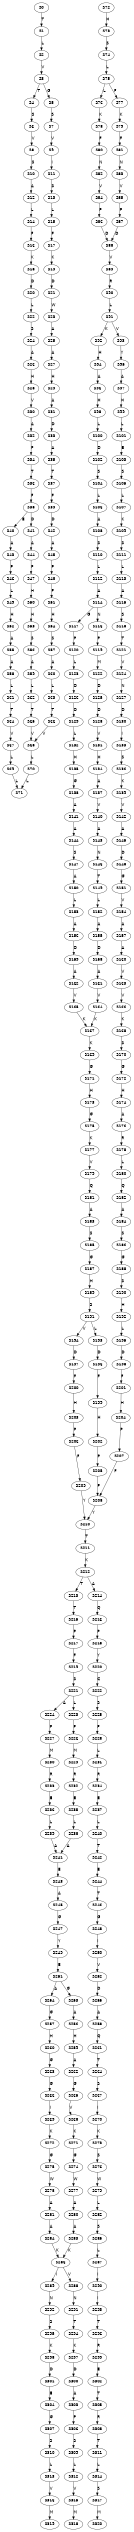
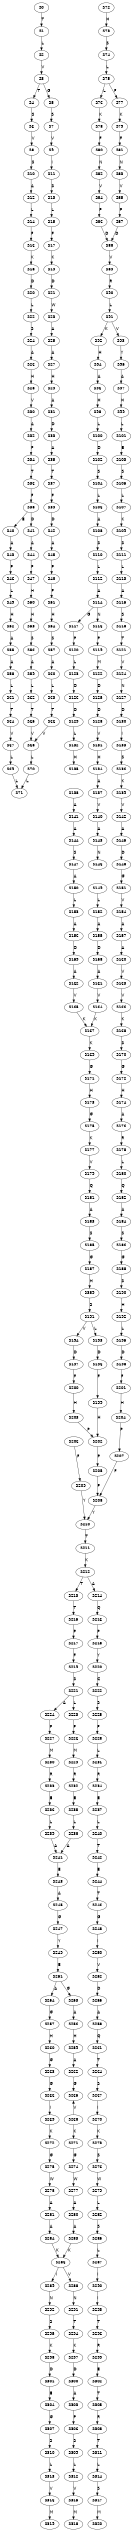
  strict digraph {
    fontname="DejaVu Sans"
    node [fontname="DejaVu Sans"]
    edge [fontname="DejaVu Sans"]
    S0
    S1
    S2
    S3
    S4
    S5
    S6
    S7
    S8
    S9
    S10
    S11
    S12
    S13
    S14
    S15
    S16
    S17
    S18
    S19
    S20
    S21
    S22
    S23
    S24
    S25
    S26
    S27
    S28
    S29
    S30
    S31
    S32
    S33
    S34
    S35
    S36
    S37
    S38
    S39
    S40
    S41
    S42
    S43
    S44
    S45
    S46
    S47
    S48
    S49
    S50
    S51
    S52
    S53
    S54
    S55
    S56
    S57
    S58
    S59
    S60
    S61
    S62
    S63
    S64
    S65
    S66
    S67
    S68
    S69
    S70
    S71
    S72
    S73
    S74
    S75
    S76
    S77
    S78
    S79
    S80
    S81
    S82
    S83
    S84
    S85
    S86
    S87
    S88
    S89
    S90
    S91
    S92
    S93
    S94
    S95
    S96
    S97
    S98
    S99
    S100
    S101
    S102
    S103
    S104
    S105
    S106
    S107
    S108
    S109
    S110
    S111
    S112
    S113
    S114
    S115
    S116
    S117
    S118
    S119
    S120
    S121
    S122
    S123
    S124
    S125
    S126
    S127
    S128
    S129
    S130
    S131
    S132
    S133
    S134
    S135
    S136
    S137
    S138
    S139
    S140
    S141
    S142
    S143
    S144
    S145
    S146
    S147
    S148
    S149
    S150
    S151
    S152
    S153
    S154
    S155
    S156
    S157
    S158
    S159
    S160
    S161
    S162
    S163
    S164
    S165
    S166
    S167
    S168
    S169
    S170
    S171
    S172
    S173
    S174
    S175
    S176
    S177
    S178
    S179
    S180
    S181
    S182
    S183
    S184
    S185
    S186
    S187
    S188
-   S189
+   S189 [label=S389]
    S190
    S191
    S192
    S193
    S194
    S195
    S196
    S197
    S198
    S199
    S200
    S201
    S202
    S203
    S204
    S205
    S206
    S207
    S208
    S209
    S210
    S211
    S212
    S213
    S214
    S215
    S216
    S217
    S218
    S219
    S220
    S221
    S222
    S223
    S224
    S225
    S226
    S227
    S228
    S229
    S230
    S231
    S232
    S233
    S234
    S235
    S236
    S237
    S238
    S239
    S240
    S241
    S242
    S243
    S244
    S245
    S246
    S247
    S248
    S249
    S250
    S251
    S252
    S253
    S254
    S255
    S256
    S257
    S258
    S259
    S260
    S261
    S262
    S263
    S264
    S265
    S266
    S267
    S268
    S269
    S270
    S271
    S272
    S273
    S274
    S275
    S276
    S277
    S278
    S279
    S280
    S281
    S282
    S283
    S284
    S285
    S286
    S287
    S288
    S289
    S290
    S291
    S292
    S293
    S294
    S295
    S296
    S297
    S298
    S299
    S300
    S301
    S302
    S303
    S304
    S305
    S306
    S307
    S308
    S309
    S310
    S311
    S312
    S313
    S314
    S315
    S316
    S317
    S318
    S319
    S320
    S0 -> S1 [label=T]
    S1 -> S2 [label=L]
    S2 -> S3 [label=V]
    S3 -> S4 [label=T]
    S3 -> S5 [label=G]
    S4 -> S6 [label=S]
    S5 -> S7 [label=S]
    S6 -> S8 [label=V]
    S7 -> S9 [label=V]
    S8 -> S10 [label=S]
    S9 -> S11 [label=I]
    S10 -> S12 [label=A]
    S11 -> S13 [label=S]
    S12 -> S14 [label=L]
    S13 -> S15 [label=L]
    S14 -> S16 [label=F]
    S15 -> S17 [label=F]
    S16 -> S18 [label=K]
    S17 -> S19 [label=K]
    S18 -> S20 [label=D]
    S19 -> S21 [label=D]
    S20 -> S22 [label=L]
    S21 -> S23 [label=W]
    S22 -> S24 [label=S]
    S23 -> S25 [label=A]
    S24 -> S26 [label=A]
    S25 -> S27 [label=A]
    S26 -> S28 [label=H]
    S27 -> S29 [label=H]
    S28 -> S30 [label=V]
    S29 -> S31 [label=A]
    S30 -> S32 [label=A]
    S31 -> S33 [label=D]
    S32 -> S34 [label=P]
    S33 -> S35 [label=A]
    S34 -> S36 [label=T]
    S35 -> S37 [label=T]
    S36 -> S38 [label=F]
    S37 -> S39 [label=F]
    S38 -> S40 [label=E]
    S38 -> S41 [label=D]
    S39 -> S42 [label=D]
    S40 -> S43 [label=A]
    S41 -> S44 [label=A]
    S42 -> S45 [label=A]
    S43 -> S46 [label=P]
    S44 -> S47 [label=P]
    S45 -> S48 [label=P]
    S46 -> S49 [label=L]
    S47 -> S50 [label=H]
    S48 -> S51 [label=F]
    S49 -> S52 [label=H]
    S50 -> S53 [label=H]
    S51 -> S54 [label=H]
    S52 -> S55 [label=A]
    S53 -> S56 [label=S]
    S54 -> S57 [label=S]
    S55 -> S58 [label=A]
    S56 -> S59 [label=A]
    S57 -> S60 [label=A]
    S58 -> S61 [label=L]
    S59 -> S62 [label=L]
    S60 -> S63 [label=L]
    S61 -> S64 [label=T]
    S62 -> S65 [label=T]
    S63 -> S66 [label=T]
    S64 -> S67 [label=V]
    S65 -> S68 [label=V]
    S66 -> S68 [label=V]
    S67 -> S69 [label=L]
    S68 -> S70 [label=L]
    S69 -> S71 [label=L]
    S70 -> S71 [label=L]
    S72 -> S73 [label=H]
    S73 -> S74 [label=S]
    S74 -> S75 [label=L]
    S75 -> S76 [label=L]
    S75 -> S77 [label=F]
    S76 -> S78 [label=K]
    S77 -> S79 [label=K]
    S78 -> S80 [label=F]
    S79 -> S81 [label=F]
    S80 -> S82 [label=N]
    S81 -> S83 [label=N]
    S82 -> S84 [label=V]
    S83 -> S85 [label=V]
    S84 -> S86 [label=P]
    S85 -> S87 [label=P]
    S86 -> S88 [label=D]
    S87 -> S88 [label=D]
    S88 -> S89 [label=V]
    S89 -> S90 [label=R]
    S90 -> S91 [label=L]
    S91 -> S92 [label=K]
    S91 -> S93 [label=V]
    S92 -> S94 [label=H]
    S93 -> S95 [label=Y]
    S94 -> S96 [label=A]
    S95 -> S97 [label=A]
    S96 -> S98 [label=H]
    S97 -> S99 [label=H]
    S98 -> S100 [label=L]
    S99 -> S101 [label=L]
    S100 -> S102 [label=D]
    S101 -> S103 [label=E]
    S102 -> S104 [label=S]
    S103 -> S105 [label=S]
    S104 -> S106 [label=L]
    S105 -> S107 [label=L]
    S106 -> S108 [label=A]
    S107 -> S109 [label=K]
    S108 -> S110 [label=S]
    S109 -> S111 [label=S]
    S110 -> S112 [label=L]
    S111 -> S113 [label=L]
    S112 -> S114 [label=A]
    S113 -> S115 [label=A]
    S114 -> S116 [label=N]
    S114 -> S117 [label=G]
    S115 -> S118 [label=S]
    S116 -> S119 [label=P]
    S117 -> S120 [label=P]
    S118 -> S121 [label=T]
    S119 -> S122 [label=M]
    S120 -> S123 [label=L]
    S121 -> S124 [label=V]
    S122 -> S125 [label=D]
    S123 -> S126 [label=D]
    S124 -> S127 [label=N]
    S125 -> S128 [label=D]
    S126 -> S129 [label=D]
    S127 -> S130 [label=D]
    S128 -> S131 [label=V]
    S129 -> S132 [label=L]
    S130 -> S133 [label=I]
    S131 -> S134 [label=H]
    S132 -> S135 [label=H]
    S133 -> S136 [label=S]
    S134 -> S137 [label=A]
-   S135 -> S138 [label=G]
    S136 -> S139 [label=K]
    S137 -> S140 [label=V]
    S138 -> S141 [label=A]
    S139 -> S142 [label=V]
    S140 -> S143 [label=A]
    S141 -> S144 [label=A]
    S142 -> S145 [label=A]
    S143 -> S146 [label=N]
    S144 -> S147 [label=S]
    S145 -> S148 [label=D]
-   S146 -> S149 [label=T]
    S147 -> S150 [label=A]
    S148 -> S151 [label=G]
    S149 -> S152 [label=L]
    S150 -> S153 [label=L]
    S151 -> S154 [label=V]
    S152 -> S155 [label=A]
    S153 -> S156 [label=A]
    S154 -> S157 [label=A]
    S155 -> S158 [label=D]
    S156 -> S159 [label=D]
    S157 -> S160 [label=A]
    S158 -> S161 [label=A]
    S159 -> S162 [label=A]
    S160 -> S163 [label=V]
    S161 -> S164 [label=V]
    S162 -> S165 [label=V]
    S163 -> S166 [label=V]
    S164 -> S167 [label=K]
    S165 -> S167 [label=K]
    S166 -> S168 [label=K]
    S167 -> S169 [label=K]
    S168 -> S170 [label=S]
    S169 -> S171 [label=G]
    S170 -> S172 [label=G]
    S171 -> S173 [label=H]
    S172 -> S174 [label=H]
    S173 -> S175 [label=G]
    S174 -> S176 [label=A]
    S175 -> S177 [label=K]
    S176 -> S178 [label=R]
    S177 -> S179 [label=V]
    S178 -> S180 [label=L]
    S179 -> S181 [label=Q]
    S180 -> S182 [label=Q]
    S181 -> S183 [label=A]
    S182 -> S184 [label=A]
    S183 -> S185 [label=S]
    S184 -> S186 [label=S]
    S185 -> S187 [label=G]
    S186 -> S188 [label=G]
    S187 -> S189 [label=H]
    S188 -> S190 [label=S]
    S189 -> S191 [label=S]
    S190 -> S192 [label=H]
    S191 -> S193 [label=L]
    S191 -> S194 [label=V]
    S192 -> S195 [label=L]
    S193 -> S196 [label=D]
    S194 -> S197 [label=D]
    S195 -> S198 [label=D]
    S196 -> S199 [label=F]
    S197 -> S200 [label=F]
    S198 -> S201 [label=F]
    S199 -> S202 [label=H]
    S200 -> S203 [label=H]
    S201 -> S204 [label=H]
    S202 -> S205 [label=P]
-   S203 -> S206 [label=P]
+   S203 -> S202 [label=P]
    S204 -> S207 [label=P]
    S205 -> S208 [label=F]
    S206 -> S209 [label=F]
    S207 -> S208 [label=F]
    S208 -> S210 [label=Y]
    S209 -> S210 [label=Y]
    S210 -> S211 [label=T]
    S211 -> S212 [label=K]
    S212 -> S213 [label=T]
    S212 -> S214 [label=A]
    S213 -> S215 [label=T]
    S214 -> S216 [label=Q]
    S215 -> S217 [label=P]
    S216 -> S218 [label=P]
    S217 -> S219 [label=F]
    S218 -> S220 [label=Y]
    S219 -> S221 [label=S]
    S220 -> S222 [label=C]
    S221 -> S223 [label=L]
    S221 -> S224 [label=A]
    S222 -> S225 [label=S]
    S223 -> S226 [label=F]
    S224 -> S227 [label=F]
    S225 -> S228 [label=F]
    S226 -> S229 [label=M]
    S227 -> S230 [label=M]
    S228 -> S231 [label=L]
    S229 -> S232 [label=R]
    S230 -> S233 [label=R]
    S231 -> S234 [label=R]
    S232 -> S235 [label=E]
    S233 -> S236 [label=E]
    S234 -> S237 [label=E]
    S235 -> S238 [label=L]
    S236 -> S239 [label=L]
    S237 -> S240 [label=L]
    S238 -> S241 [label=A]
    S239 -> S241 [label=A]
    S240 -> S242 [label=T]
    S241 -> S243 [label=E]
    S242 -> S244 [label=E]
    S243 -> S245 [label=A]
    S244 -> S246 [label=T]
    S245 -> S247 [label=G]
    S246 -> S248 [label=G]
    S247 -> S249 [label=Y]
    S248 -> S250 [label=I]
    S249 -> S251 [label=E]
    S250 -> S252 [label=V]
    S251 -> S253 [label=G]
    S251 -> S254 [label=A]
    S252 -> S255 [label=D]
    S253 -> S256 [label=A]
    S254 -> S257 [label=G]
    S255 -> S258 [label=A]
    S256 -> S259 [label=H]
    S257 -> S260 [label=H]
    S258 -> S261 [label=Q]
    S259 -> S262 [label=A]
    S260 -> S263 [label=G]
    S261 -> S264 [label=T]
    S262 -> S265 [label=G]
    S263 -> S266 [label=G]
    S264 -> S267 [label=S]
-   S265 -> S268 [label=V]
+   S268 -> S265 [label=V]
    S266 -> S269 [label=I]
    S267 -> S270 [label=I]
    S268 -> S271 [label=K]
    S269 -> S272 [label=K]
    S270 -> S273 [label=K]
    S271 -> S274 [label=G]
    S272 -> S275 [label=G]
    S273 -> S276 [label=S]
    S274 -> S277 [label=W]
    S275 -> S278 [label=W]
    S276 -> S279 [label=W]
    S277 -> S280 [label=A]
    S278 -> S281 [label=A]
    S279 -> S282 [label=L]
    S280 -> S283 [label=A]
    S281 -> S284 [label=A]
    S282 -> S285 [label=S]
    S283 -> S286 [label=K]
    S284 -> S286 [label=K]
    S285 -> S287 [label=L]
    S286 -> S288 [label=V]
    S286 -> S289 [label=I]
    S287 -> S290 [label=I]
    S288 -> S291 [label=N]
    S289 -> S292 [label=N]
    S290 -> S293 [label=I]
    S291 -> S294 [label=T]
    S292 -> S295 [label=S]
    S293 -> S296 [label=T]
    S294 -> S297 [label=K]
    S295 -> S298 [label=K]
    S296 -> S299 [label=R]
    S297 -> S300 [label=D]
    S298 -> S301 [label=D]
    S299 -> S302 [label=E]
    S300 -> S303 [label=A]
    S301 -> S304 [label=E]
    S302 -> S305 [label=T]
    S303 -> S306 [label=P]
    S304 -> S307 [label=G]
    S305 -> S308 [label=R]
    S306 -> S309 [label=S]
    S307 -> S310 [label=S]
    S308 -> S311 [label=T]
    S309 -> S312 [label=L]
    S310 -> S313 [label=L]
    S311 -> S314 [label=L]
    S312 -> S315 [label=V]
    S313 -> S316 [label=V]
    S314 -> S317 [label=S]
    S315 -> S318 [label=M]
    S316 -> S319 [label=M]
    S317 -> S320 [label=M]
  }
